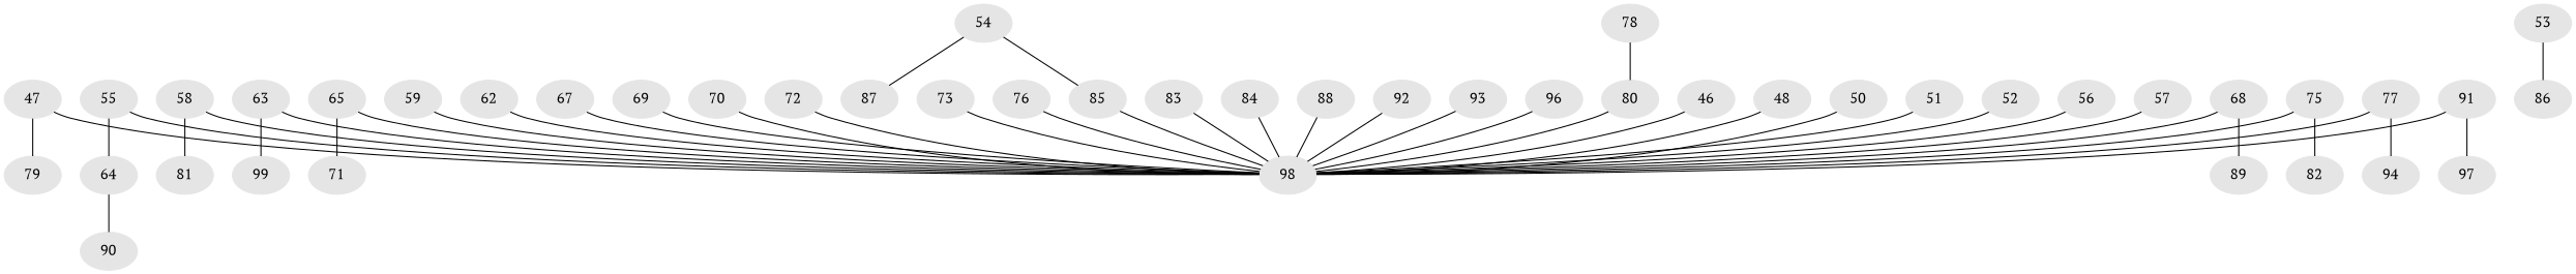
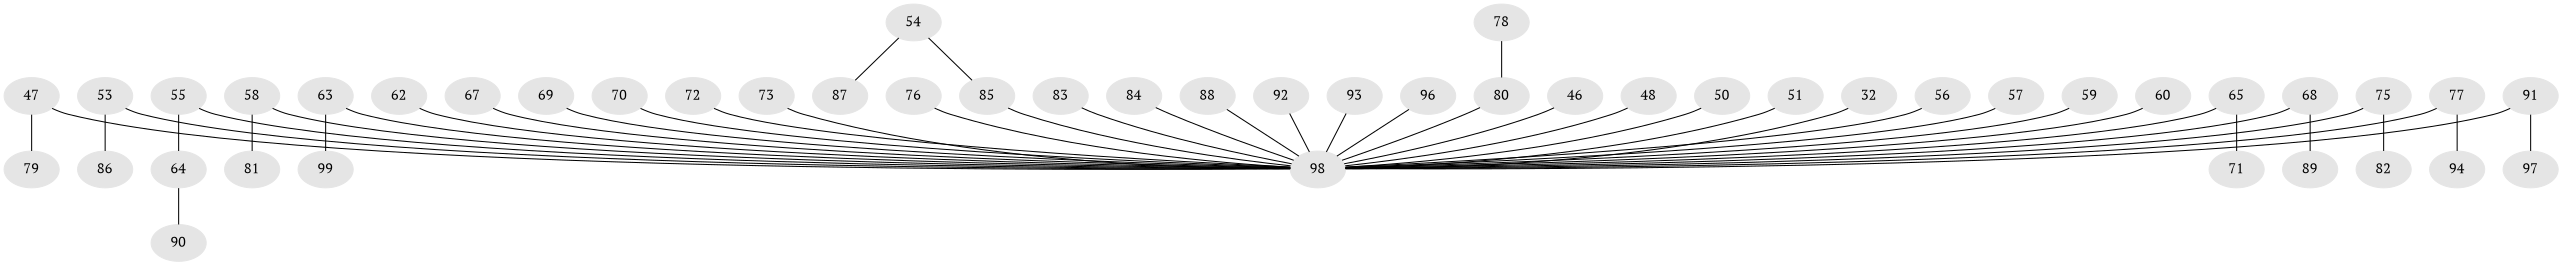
  graph {
    fontname="PT Serif"
    node [color=gray90 fontname="PT Serif" style=filled]
    edge [fontname="PT Serif"]
    98 [super="+21+29+38+91+23+34+66+39+15+30+31+32+33+43+42+35+40"]
    46
    47
    79
    48
    50
    51
-   52
+   52 [label=32]
    53
    86
    85 [super="+49"]
    54
    87
    55
    64
    90
    56
    57
    58 [super="+41+44"]
    81
    59
+   60
    62
    63
    99
    65
    71
    67
    68
    89
    69
    70
    72
    73 [super="+37"]
    75
    82
    76
    77 [super="+74"]
    94
    80 [super="+61"]
    78
    83
    84
    88
    92
    93
    n47 [label=91]
    97
    96
    46 -- 98
    47 -- 98
    47 -- 79
    48 -- 98
    50 -- 98
    51 -- 98
    52 -- 98
+   53 -- 98
    53 -- 86
    85 -- 98
    54 -- 85
    54 -- 87
    55 -- 98
    55 -- 64
    64 -- 90
    56 -- 98
    57 -- 98
    58 -- 98
    58 -- 81
    59 -- 98
+   60 -- 98
    62 -- 98
    63 -- 98
    63 -- 99
    65 -- 98
    65 -- 71
    67 -- 98
    68 -- 98
    68 -- 89
    69 -- 98
    70 -- 98
    72 -- 98
    73 -- 98
    75 -- 98
    75 -- 82
    76 -- 98
    77 -- 98
    77 -- 94
    80 -- 98
    78 -- 80
    83 -- 98
    84 -- 98
    88 -- 98
    92 -- 98
    93 -- 98
    n47 -- 98
    n47 -- 97
    96 -- 98
  }
